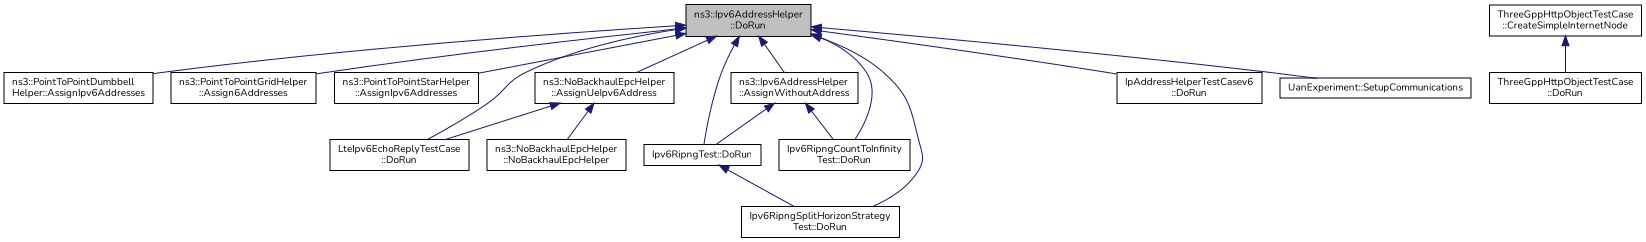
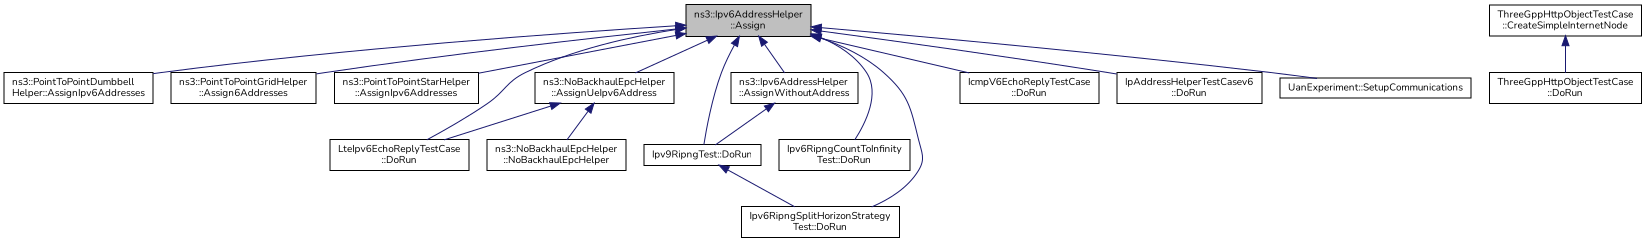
  digraph {
    fontname=Nunito
    rankdir=TB
    node [color=black fillcolor=white fontname=Nunito fontsize=10 shape=record style=filled]
    edge [color=midnightblue dir=back fontname=Nunito fontsize=10 labelfontname=Helvetica labelfontsize=10 style=solid]
-   n1 [fillcolor=grey75 fontcolor=black height=0.2 label="ns3::Ipv6AddressHelper\l::DoRun" width=0.4]
+   n1 [fillcolor=grey75 fontcolor=black height=0.2 label="ns3::Ipv6AddressHelper\l::Assign" width=0.4]
    n2 [height=0.2 label="ns3::PointToPointDumbbell\lHelper::AssignIpv6Addresses" width=0.4]
    n3 [height=0.2 label="ns3::PointToPointGridHelper\l::Assign6Addresses" width=0.4]
    n4 [height=0.2 label="ns3::PointToPointStarHelper\l::AssignIpv6Addresses" width=0.4]
    n5 [height=0.2 label="ns3::NoBackhaulEpcHelper\l::AssignUeIpv6Address" width=0.4]
    n6 [height=0.2 label="LteIpv6EchoReplyTestCase\l::DoRun" width=0.4]
    n7 [height=0.2 label="ns3::Ipv6AddressHelper\l::AssignWithoutAddress" width=0.4]
-   n8 [height=0.2 label="Ipv6RipngTest::DoRun" width=0.4]
+   n8 [height=0.2 label="Ipv9RipngTest::DoRun" width=0.4]
    n9 [height=0.2 label="Ipv6RipngCountToInfinity\lTest::DoRun" width=0.4]
    n10 [height=0.2 label="Ipv6RipngSplitHorizonStrategy\lTest::DoRun" width=0.4]
+   n11 [height=0.2 label="IcmpV6EchoReplyTestCase\l::DoRun" width=0.4]
    n12 [height=0.2 label="IpAddressHelperTestCasev6\l::DoRun" width=0.4]
    n13 [height=0.2 label="UanExperiment::SetupCommunications" width=0.4]
    n14 [height=0.2 label="ns3::NoBackhaulEpcHelper\l::NoBackhaulEpcHelper" width=0.4]
    n15 [height=0.2 label="ThreeGppHttpObjectTestCase\l::CreateSimpleInternetNode" width=0.4]
    n16 [height=0.2 label="ThreeGppHttpObjectTestCase\l::DoRun" width=0.4]
    n1 -> n2
    n1 -> n3
    n1 -> n4
    n1 -> n5
    n1 -> n6
    n1 -> n7
    n1 -> n8
    n1 -> n9
    n1 -> n10
+   n1 -> n11
    n1 -> n12
    n1 -> n13
    n5 -> n6
    n5 -> n14
    n7 -> n8
-   n7 -> n9
    n8 -> n10
    n15 -> n16
  }
